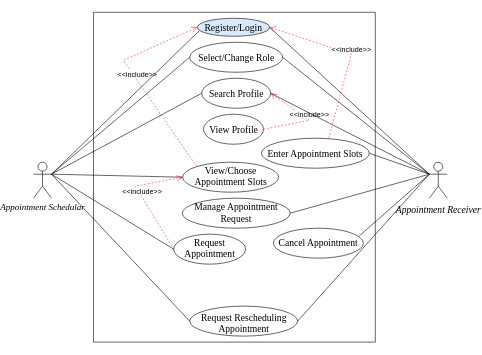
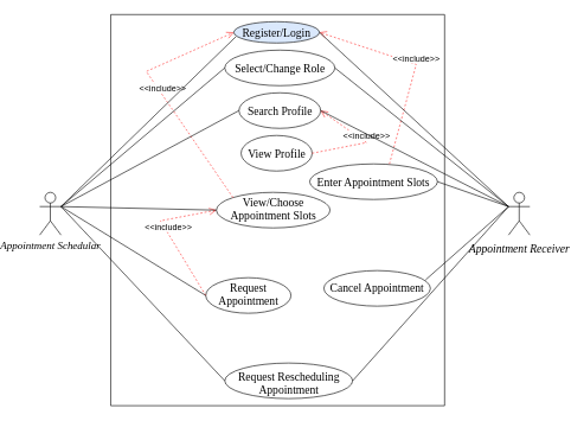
  <mxCell id="0" />
  <mxCell id="1" parent="0" />
  <mxCell id="2" value="Appointment Schedular" style="shape=umlActor;verticalLabelPosition=bottom;verticalAlign=top;outlineConnect=0;fontFamily=Times New Roman;html=1;fontSize=15;horizontal=1;fontStyle=2" parent="1" vertex="1"><mxGeometry x="20" y="270" width="30" height="60" as="geometry" /></mxCell>
  <mxCell id="3" value="" style="swimlane;startSize=0;" parent="1" vertex="1"><mxGeometry x="120" y="20" width="470" height="550" as="geometry"><mxRectangle x="170" y="60" width="50" height="40" as="alternateBounds" /></mxGeometry></mxCell>
  <mxCell id="4" value="&lt;div&gt;Search Profile&lt;/div&gt;" style="ellipse;whiteSpace=wrap;html=1;fontFamily=Times New Roman;fontSize=16;" parent="3" vertex="1"><mxGeometry x="180.5" y="110" width="115" height="50" as="geometry" /></mxCell>
  <mxCell id="5" value="&lt;div&gt;View Profile&lt;/div&gt;" style="ellipse;whiteSpace=wrap;html=1;fontFamily=Times New Roman;fontSize=16;verticalAlign=middle;" parent="3" vertex="1"><mxGeometry x="183.5" y="170" width="100" height="50" as="geometry" /></mxCell>
  <mxCell id="6" value="Request Rescheduling Appointment" style="ellipse;whiteSpace=wrap;html=1;fontFamily=Times New Roman;fontSize=16;verticalAlign=bottom;" parent="3" vertex="1"><mxGeometry x="160.5" y="490" width="180" height="50" as="geometry" /></mxCell>
  <mxCell id="7" value="Enter Appointment Slots" style="ellipse;whiteSpace=wrap;html=1;fontFamily=Times New Roman;fontSize=16;verticalAlign=middle;" parent="3" vertex="1"><mxGeometry x="280" y="210" width="180" height="50" as="geometry" /></mxCell>
  <mxCell id="8" value="Register/Login" style="ellipse;whiteSpace=wrap;html=1;fontFamily=Times New Roman;fontSize=16;verticalAlign=middle;spacing=0;fillColor=#dae8fc;" parent="3" vertex="1"><mxGeometry x="173.25" y="10" width="120.5" height="30" as="geometry" /></mxCell>
  <mxCell id="9" value="&amp;lt;&amp;lt;include&amp;gt;&amp;gt;" style="verticalAlign=bottom;endArrow=open;dashed=1;endSize=8;rounded=0;fontSize=12;entryX=1;entryY=0.5;entryDx=0;entryDy=0;fontColor=#000000;labelBorderColor=none;html=1;strokeColor=#FF3333;exitX=1;exitY=0.5;exitDx=0;exitDy=0;" parent="3" source="5" target="4" edge="1"><mxGeometry relative="1" as="geometry"><mxPoint x="255" y="115" as="sourcePoint" /><mxPoint x="155" y="265" as="targetPoint" /><Array as="points"><mxPoint x="360" y="180" /></Array></mxGeometry></mxCell>
  <mxCell id="10" value="View/Choose Appointment Slots" style="ellipse;whiteSpace=wrap;html=1;fontFamily=Times New Roman;fontSize=16;verticalAlign=top;spacing=0;" parent="3" vertex="1"><mxGeometry x="148.75" y="250" width="160" height="50" as="geometry" /></mxCell>
  <mxCell id="11" value="Request Appointment" style="ellipse;whiteSpace=wrap;html=1;fontFamily=Times New Roman;fontSize=16;verticalAlign=top;spacing=0;" parent="3" vertex="1"><mxGeometry x="133.75" y="370" width="120" height="50" as="geometry" /></mxCell>
  <mxCell id="12" value="Cancel Appointment" style="ellipse;whiteSpace=wrap;html=1;fontFamily=Times New Roman;fontSize=16;verticalAlign=middle;" parent="3" vertex="1"><mxGeometry x="300" y="360" width="150" height="50" as="geometry" /></mxCell>
  <mxCell id="13" value="&amp;lt;&amp;lt;include&amp;gt;&amp;gt;" style="verticalAlign=bottom;endArrow=open;dashed=1;endSize=8;rounded=0;fontSize=12;entryX=1;entryY=0.5;entryDx=0;entryDy=0;fontColor=#000000;labelBorderColor=none;html=1;strokeColor=#FF3333;exitX=0.624;exitY=0;exitDx=0;exitDy=0;exitPerimeter=0;" parent="3" source="7" target="8" edge="1"><mxGeometry relative="1" as="geometry"><mxPoint x="25" y="145" as="sourcePoint" /><mxPoint x="25" y="70" as="targetPoint" /><Array as="points"><mxPoint x="430" y="70" /></Array></mxGeometry></mxCell>
  <mxCell id="14" value="&amp;lt;&amp;lt;include&amp;gt;&amp;gt;" style="verticalAlign=bottom;endArrow=open;dashed=1;endSize=8;rounded=0;fontSize=12;entryX=0;entryY=0.5;entryDx=0;entryDy=0;fontColor=#000000;labelBorderColor=none;html=1;strokeColor=#FF3333;exitX=0;exitY=0;exitDx=0;exitDy=0;" parent="3" source="10" target="8" edge="1"><mxGeometry relative="1" as="geometry"><mxPoint x="10" y="260" as="sourcePoint" /><mxPoint x="13" y="190" as="targetPoint" /><Array as="points"><mxPoint x="50" y="80" /></Array></mxGeometry></mxCell>
  <mxCell id="15" value="&amp;lt;&amp;lt;include&amp;gt;&amp;gt;" style="verticalAlign=bottom;endArrow=open;dashed=1;endSize=8;rounded=0;fontSize=12;entryX=0;entryY=0.5;entryDx=0;entryDy=0;fontColor=#000000;labelBorderColor=none;html=1;strokeColor=#FF3333;exitX=0;exitY=0.5;exitDx=0;exitDy=0;" parent="3" source="11" target="10" edge="1"><mxGeometry relative="1" as="geometry"><mxPoint x="20" y="295" as="sourcePoint" /><mxPoint x="23" y="225" as="targetPoint" /><Array as="points"><mxPoint x="70" y="290" /></Array></mxGeometry></mxCell>
  <mxCell id="16" value="&lt;div&gt;Select/Change Role&lt;br&gt;&lt;/div&gt;" style="ellipse;whiteSpace=wrap;html=1;fontFamily=Times New Roman;fontSize=16;verticalAlign=middle;" parent="3" vertex="1"><mxGeometry x="160.5" y="50" width="155" height="50" as="geometry" /></mxCell>
- <mxCell id="17" value="Manage Appointment Request" style="ellipse;whiteSpace=wrap;html=1;fontFamily=Times New Roman;fontSize=16;verticalAlign=middle;" vertex="1" parent="3"><mxGeometry x="148" y="310" width="180" height="50" as="geometry" /></mxCell>
  <mxCell id="18" value="&lt;div&gt;Appointment Receiver&lt;/div&gt;&lt;div&gt;&lt;br&gt;&lt;/div&gt;" style="shape=umlActor;verticalLabelPosition=bottom;verticalAlign=middle;html=1;fontFamily=Times New Roman;fontSize=16;horizontal=1;fontStyle=2" parent="1" vertex="1"><mxGeometry x="680" y="270" width="30" height="60" as="geometry" /></mxCell>
  <mxCell id="19" value="" style="endArrow=none;html=1;rounded=0;fontFamily=Times New Roman;fontSize=15;fontColor=#FF3333;exitX=1;exitY=0.5;exitDx=0;exitDy=0;entryX=0;entryY=0.333;entryDx=0;entryDy=0;entryPerimeter=0;" parent="1" source="8" target="18" edge="1"><mxGeometry width="50" height="50" relative="1" as="geometry"><mxPoint x="393" y="115" as="sourcePoint" /><mxPoint x="530" y="370" as="targetPoint" /></mxGeometry></mxCell>
  <mxCell id="20" value="" style="endArrow=none;html=1;rounded=0;fontFamily=Times New Roman;fontSize=15;fontColor=#FF3333;entryX=1;entryY=0.333;entryDx=0;entryDy=0;entryPerimeter=0;exitX=0;exitY=0.5;exitDx=0;exitDy=0;" parent="1" source="11" target="2" edge="1"><mxGeometry width="50" height="50" relative="1" as="geometry"><mxPoint x="200" y="410" as="sourcePoint" /><mxPoint x="250" y="360" as="targetPoint" /></mxGeometry></mxCell>
  <mxCell id="21" value="" style="endArrow=none;html=1;rounded=0;fontFamily=Times New Roman;fontSize=15;fontColor=#FF3333;exitX=1;exitY=0.333;exitDx=0;exitDy=0;exitPerimeter=0;entryX=0;entryY=0.5;entryDx=0;entryDy=0;" parent="1" source="2" target="4" edge="1"><mxGeometry width="50" height="50" relative="1" as="geometry"><mxPoint x="220" y="260" as="sourcePoint" /><mxPoint x="270" y="210" as="targetPoint" /></mxGeometry></mxCell>
  <mxCell id="22" value="" style="endArrow=none;html=1;rounded=0;fontFamily=Times New Roman;fontSize=15;fontColor=#FF3333;entryX=0;entryY=0.333;entryDx=0;entryDy=0;entryPerimeter=0;exitX=1;exitY=0.5;exitDx=0;exitDy=0;" parent="1" source="4" target="18" edge="1"><mxGeometry width="50" height="50" relative="1" as="geometry"><mxPoint x="400" y="230" as="sourcePoint" /><mxPoint x="450" y="180" as="targetPoint" /></mxGeometry></mxCell>
  <mxCell id="23" value="" style="endArrow=none;html=1;rounded=0;fontFamily=Times New Roman;fontSize=15;fontColor=#FF3333;exitX=1;exitY=0.333;exitDx=0;exitDy=0;exitPerimeter=0;entryX=0;entryY=0.5;entryDx=0;entryDy=0;" parent="1" source="2" target="10" edge="1"><mxGeometry width="50" height="50" relative="1" as="geometry"><mxPoint x="290" y="360" as="sourcePoint" /><mxPoint x="240" y="345" as="targetPoint" /></mxGeometry></mxCell>
  <mxCell id="24" value="" style="endArrow=none;html=1;rounded=0;fontFamily=Times New Roman;fontSize=15;fontColor=#FF3333;exitX=1;exitY=0.333;exitDx=0;exitDy=0;exitPerimeter=0;entryX=0;entryY=0.5;entryDx=0;entryDy=0;" parent="1" source="2" target="6" edge="1"><mxGeometry width="50" height="50" relative="1" as="geometry"><mxPoint x="290" y="360" as="sourcePoint" /><mxPoint x="340" y="310" as="targetPoint" /></mxGeometry></mxCell>
  <mxCell id="25" value="" style="endArrow=none;html=1;rounded=0;fontFamily=Times New Roman;fontSize=15;fontColor=#FF3333;exitX=1;exitY=0.5;exitDx=0;exitDy=0;entryX=0;entryY=0.333;entryDx=0;entryDy=0;entryPerimeter=0;" parent="1" source="6" target="18" edge="1"><mxGeometry width="50" height="50" relative="1" as="geometry"><mxPoint x="430" y="260" as="sourcePoint" /><mxPoint x="710" y="240" as="targetPoint" /></mxGeometry></mxCell>
  <mxCell id="26" value="" style="endArrow=none;html=1;rounded=0;fontFamily=Times New Roman;fontSize=15;fontColor=#FF3333;entryX=0;entryY=0.333;entryDx=0;entryDy=0;entryPerimeter=0;exitX=1;exitY=0.5;exitDx=0;exitDy=0;" parent="1" source="7" target="18" edge="1"><mxGeometry width="50" height="50" relative="1" as="geometry"><mxPoint x="290" y="360" as="sourcePoint" /><mxPoint x="340" y="310" as="targetPoint" /></mxGeometry></mxCell>
  <mxCell id="27" value="" style="endArrow=none;html=1;rounded=0;fontFamily=Times New Roman;fontSize=15;fontColor=#FF3333;exitX=1;exitY=0.333;exitDx=0;exitDy=0;exitPerimeter=0;entryX=0.025;entryY=0.7;entryDx=0;entryDy=0;entryPerimeter=0;" parent="1" source="2" target="8" edge="1"><mxGeometry width="50" height="50" relative="1" as="geometry"><mxPoint x="290" y="360" as="sourcePoint" /><mxPoint x="340" y="310" as="targetPoint" /></mxGeometry></mxCell>
  <mxCell id="28" value="" style="endArrow=none;html=1;rounded=0;labelBorderColor=none;strokeColor=#000000;fontSize=12;fontColor=#000000;entryX=0.955;entryY=0.26;entryDx=0;entryDy=0;exitX=0;exitY=0.333;exitDx=0;exitDy=0;exitPerimeter=0;entryPerimeter=0;" parent="1" source="18" target="12" edge="1"><mxGeometry width="50" height="50" relative="1" as="geometry"><mxPoint x="620" y="330" as="sourcePoint" /><mxPoint x="260" y="350" as="targetPoint" /></mxGeometry></mxCell>
  <mxCell id="29" value="" style="endArrow=none;html=1;rounded=0;fontFamily=Times New Roman;fontSize=15;fontColor=#FF3333;entryX=1;entryY=0.333;entryDx=0;entryDy=0;entryPerimeter=0;exitX=0;exitY=0.5;exitDx=0;exitDy=0;" parent="1" source="16" target="2" edge="1"><mxGeometry width="50" height="50" relative="1" as="geometry"><mxPoint x="290.5" y="415" as="sourcePoint" /><mxPoint x="70" y="350" as="targetPoint" /></mxGeometry></mxCell>
  <mxCell id="30" value="" style="endArrow=none;html=1;rounded=0;fontFamily=Times New Roman;fontSize=15;fontColor=#FF3333;entryX=1;entryY=0.5;entryDx=0;entryDy=0;exitX=0;exitY=0.333;exitDx=0;exitDy=0;exitPerimeter=0;" parent="1" source="18" target="16" edge="1"><mxGeometry width="50" height="50" relative="1" as="geometry"><mxPoint x="300.5" y="425" as="sourcePoint" /><mxPoint x="80" y="360" as="targetPoint" /></mxGeometry></mxCell>
- <mxCell id="31" value="" style="endArrow=none;html=1;rounded=0;entryX=0;entryY=0.333;entryDx=0;entryDy=0;entryPerimeter=0;exitX=1;exitY=0.5;exitDx=0;exitDy=0;" edge="1" parent="1" source="17" target="18"><mxGeometry width="50" height="50" relative="1" as="geometry"><mxPoint x="460" y="380" as="sourcePoint" /><mxPoint x="510" y="330" as="targetPoint" /></mxGeometry></mxCell>
